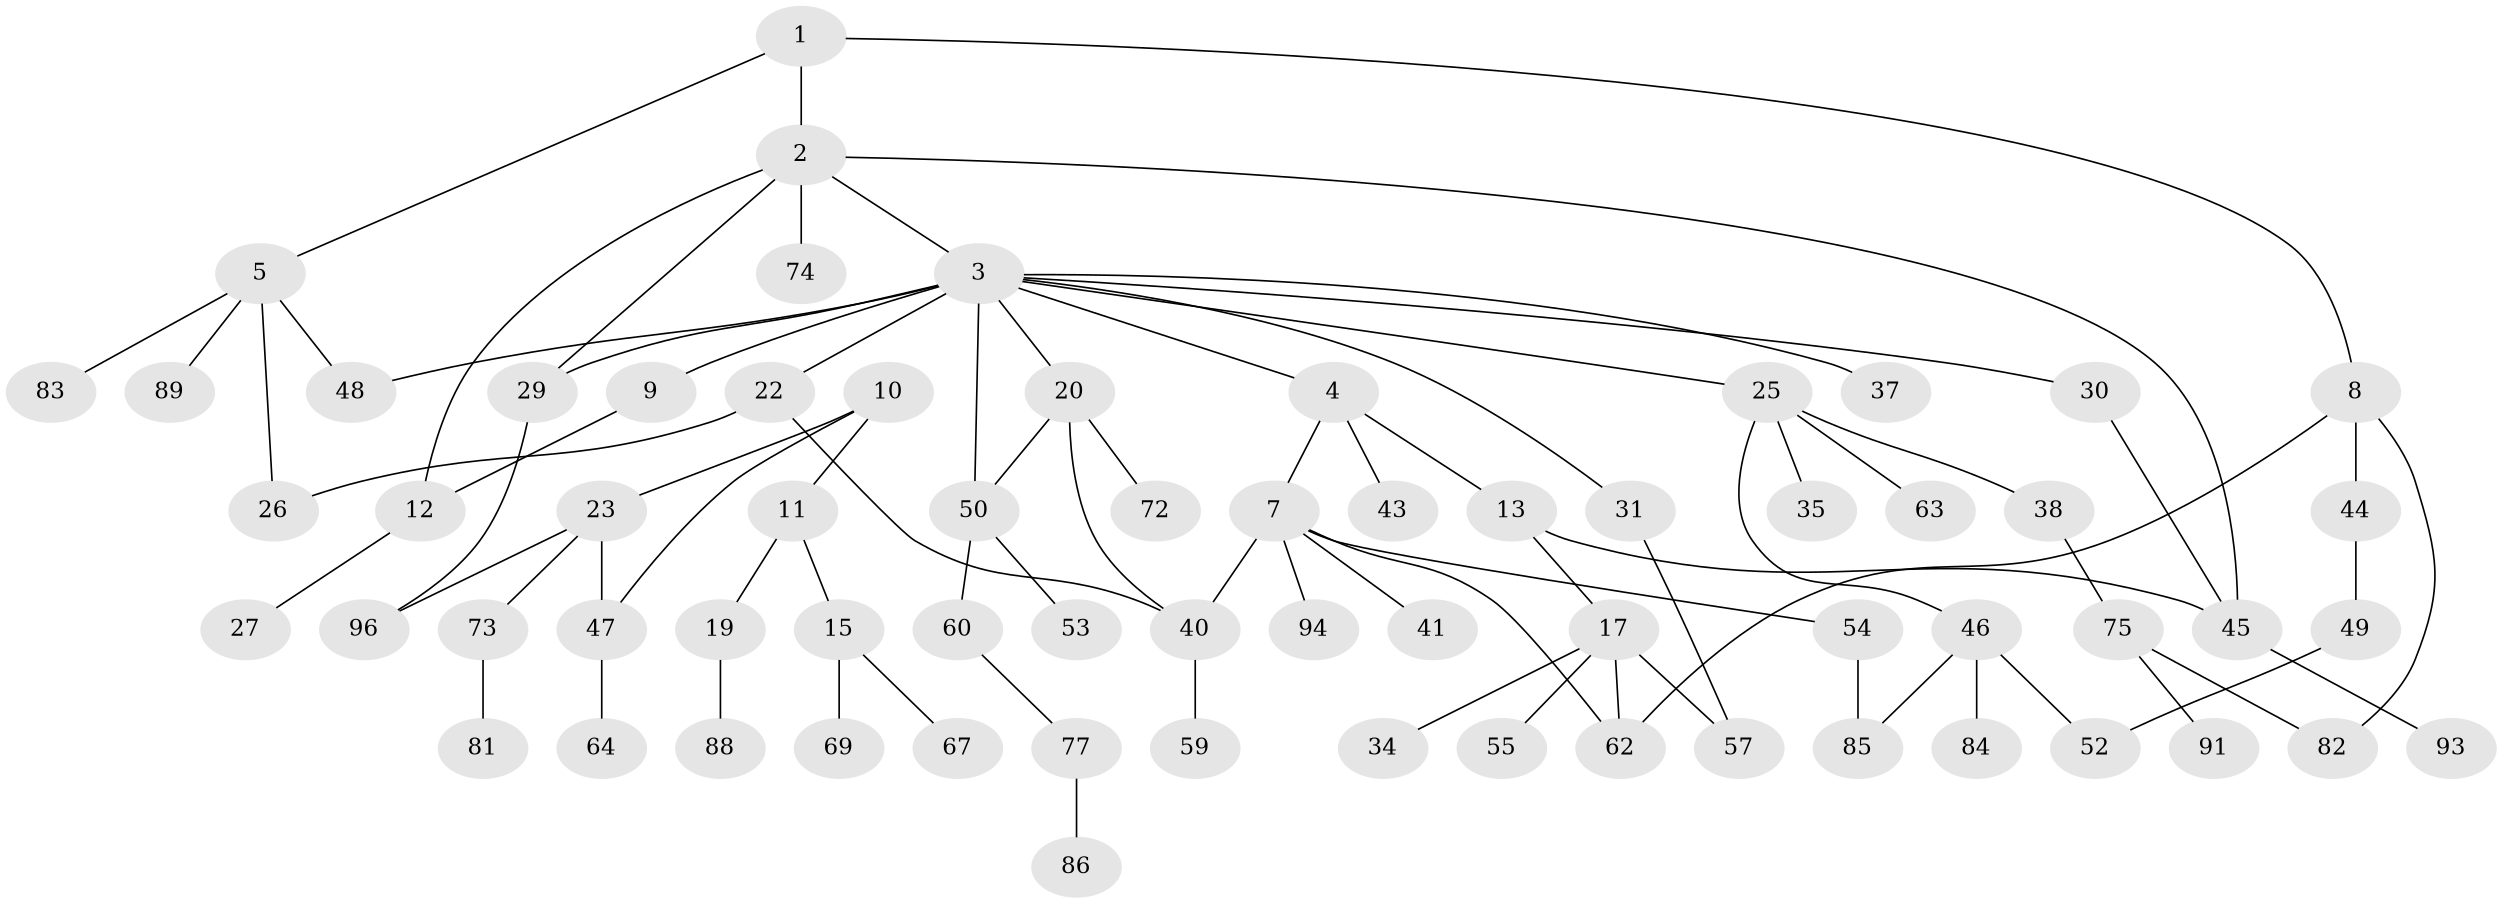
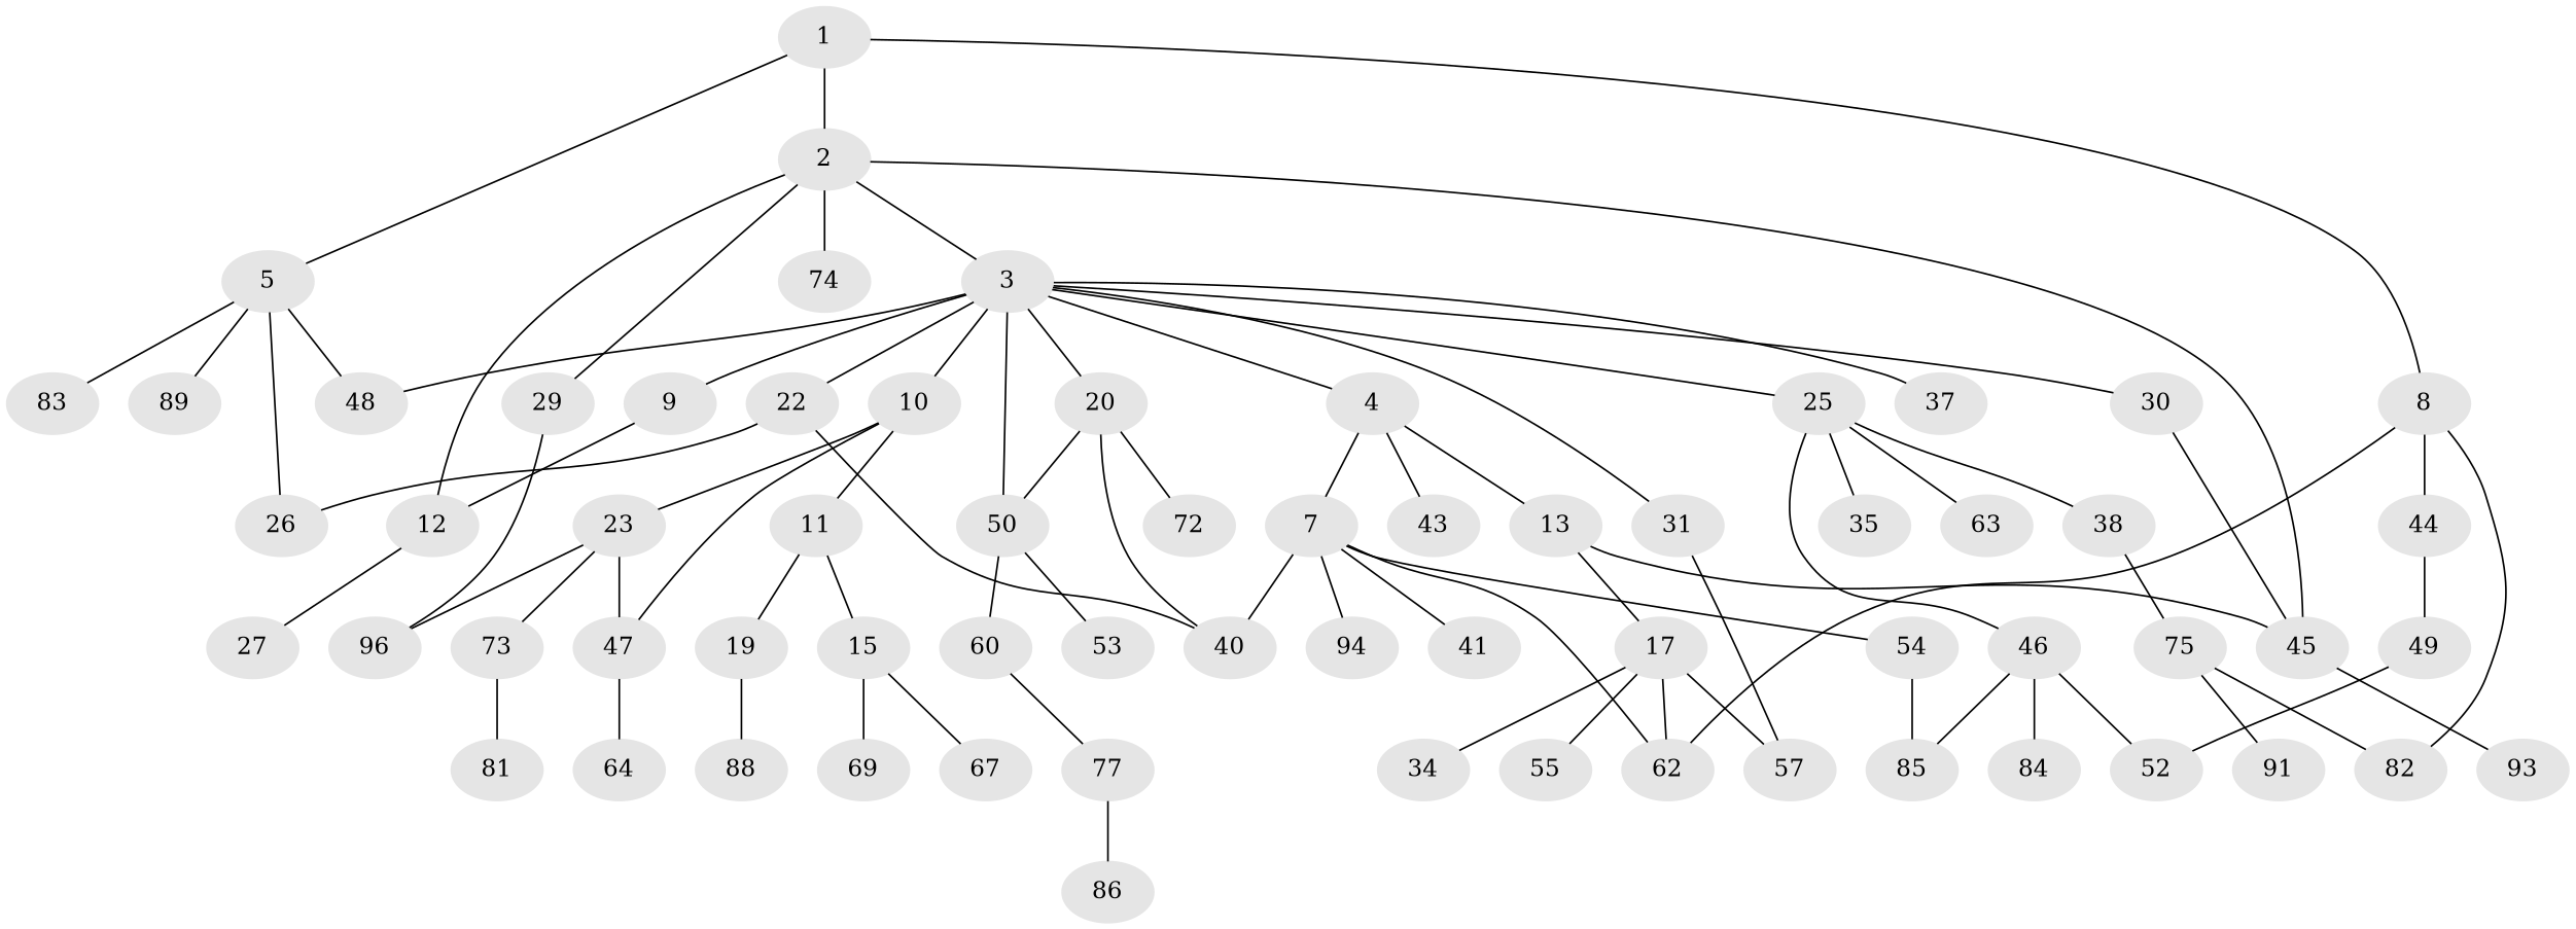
  graph {
    node [color=gray90 style=filled]
    2 [super="+36"]
    3 [super="+6"]
    12 [super="+79"]
    29 [super="+42"]
    45 [super="+58"]
    74 [super="+76"]
    1
    5 [super="+21"]
    8 [super="+24"]
    48
    26
    83
    89
    62 [super="+98"]
    44
    82
    4 [super="+87"]
    9 [super="+33"]
    10 [super="+14"]
    20 [super="+32"]
    22 [super="+68"]
    25 [super="+90"]
    30 [super="+92"]
    31 [super="+61"]
    37
    50 [super="+51"]
    27
    96
    93
    7 [super="+16"]
    13
    43
    11
    23 [super="+71"]
    47
    40 [super="+97"]
    72
    35
    38 [super="+39"]
    46 [super="+65"]
    63
    57 [super="+66"]
    53
    60
    41
    54 [super="+95"]
    94
    17 [super="+18"]
-   59
    85
    49
    15 [super="+56"]
    19 [super="+78"]
    73
    64
    67
    69
    88
    34
    55
    81
    75
    52 [super="+70"]
    84
    91
    77 [super="+80"]
    86
    2 -- 3
    2 -- 12
    2 -- 29
    2 -- 45
    2 -- 74
    3 -- 48
    3 -- 4
    3 -- 9
-   3 -- 29
+   3 -- 10
    3 -- 20
    3 -- 22
    3 -- 25
    3 -- 30
    3 -- 31
    3 -- 37
    3 -- 50
    12 -- 27
    29 -- 96
    45 -- 93
    1 -- 2
    1 -- 5
    1 -- 8
    5 -- 48
    5 -- 26
    5 -- 83
    5 -- 89
    8 -- 62
    8 -- 44
    8 -- 82
    44 -- 49
    4 -- 7
    4 -- 13
    4 -- 43
    9 -- 12
    10 -- 11
    10 -- 23
    10 -- 47
    20 -- 50
    20 -- 40
    20 -- 72
    22 -- 26
    22 -- 40
    25 -- 35
    25 -- 38
    25 -- 46
    25 -- 63
    30 -- 45
    31 -- 57
    50 -- 53
    50 -- 60
    7 -- 62
    7 -- 40
    7 -- 41
    7 -- 54
    7 -- 94
    13 -- 45
    13 -- 17
    11 -- 15
    11 -- 19
    23 -- 96
    23 -- 47
    23 -- 73
    47 -- 64
-   40 -- 59
    38 -- 75
    46 -- 85
    46 -- 52
    46 -- 84
    60 -- 77
    54 -- 85
    17 -- 62
    17 -- 57
    17 -- 34
    17 -- 55
    49 -- 52
    15 -- 67
    15 -- 69
    19 -- 88
    73 -- 81
    75 -- 82
    75 -- 91
    77 -- 86
  }
